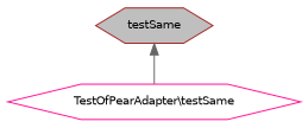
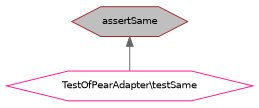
  digraph {
    rankdir=TB
    node [fontname=Helvetica fontsize=10 shape=hexagon style=filled]
-   n1 [color=brown fillcolor=grey75 fontcolor=black height=0.2 label=testSame width=0.4]
+   n1 [color=brown fillcolor=grey75 fontcolor=black height=0.2 label=assertSame width=0.4]
    n2 [color=deeppink fillcolor=white height=0.2 label="TestOfPearAdapter\\testSame" width=0.4]
    n1 -> n2 [color=gray40 dir=back fontname=Helvetica fontsize=10 labelfontname=Helvetica labelfontsize=10 style=solid]
  }
